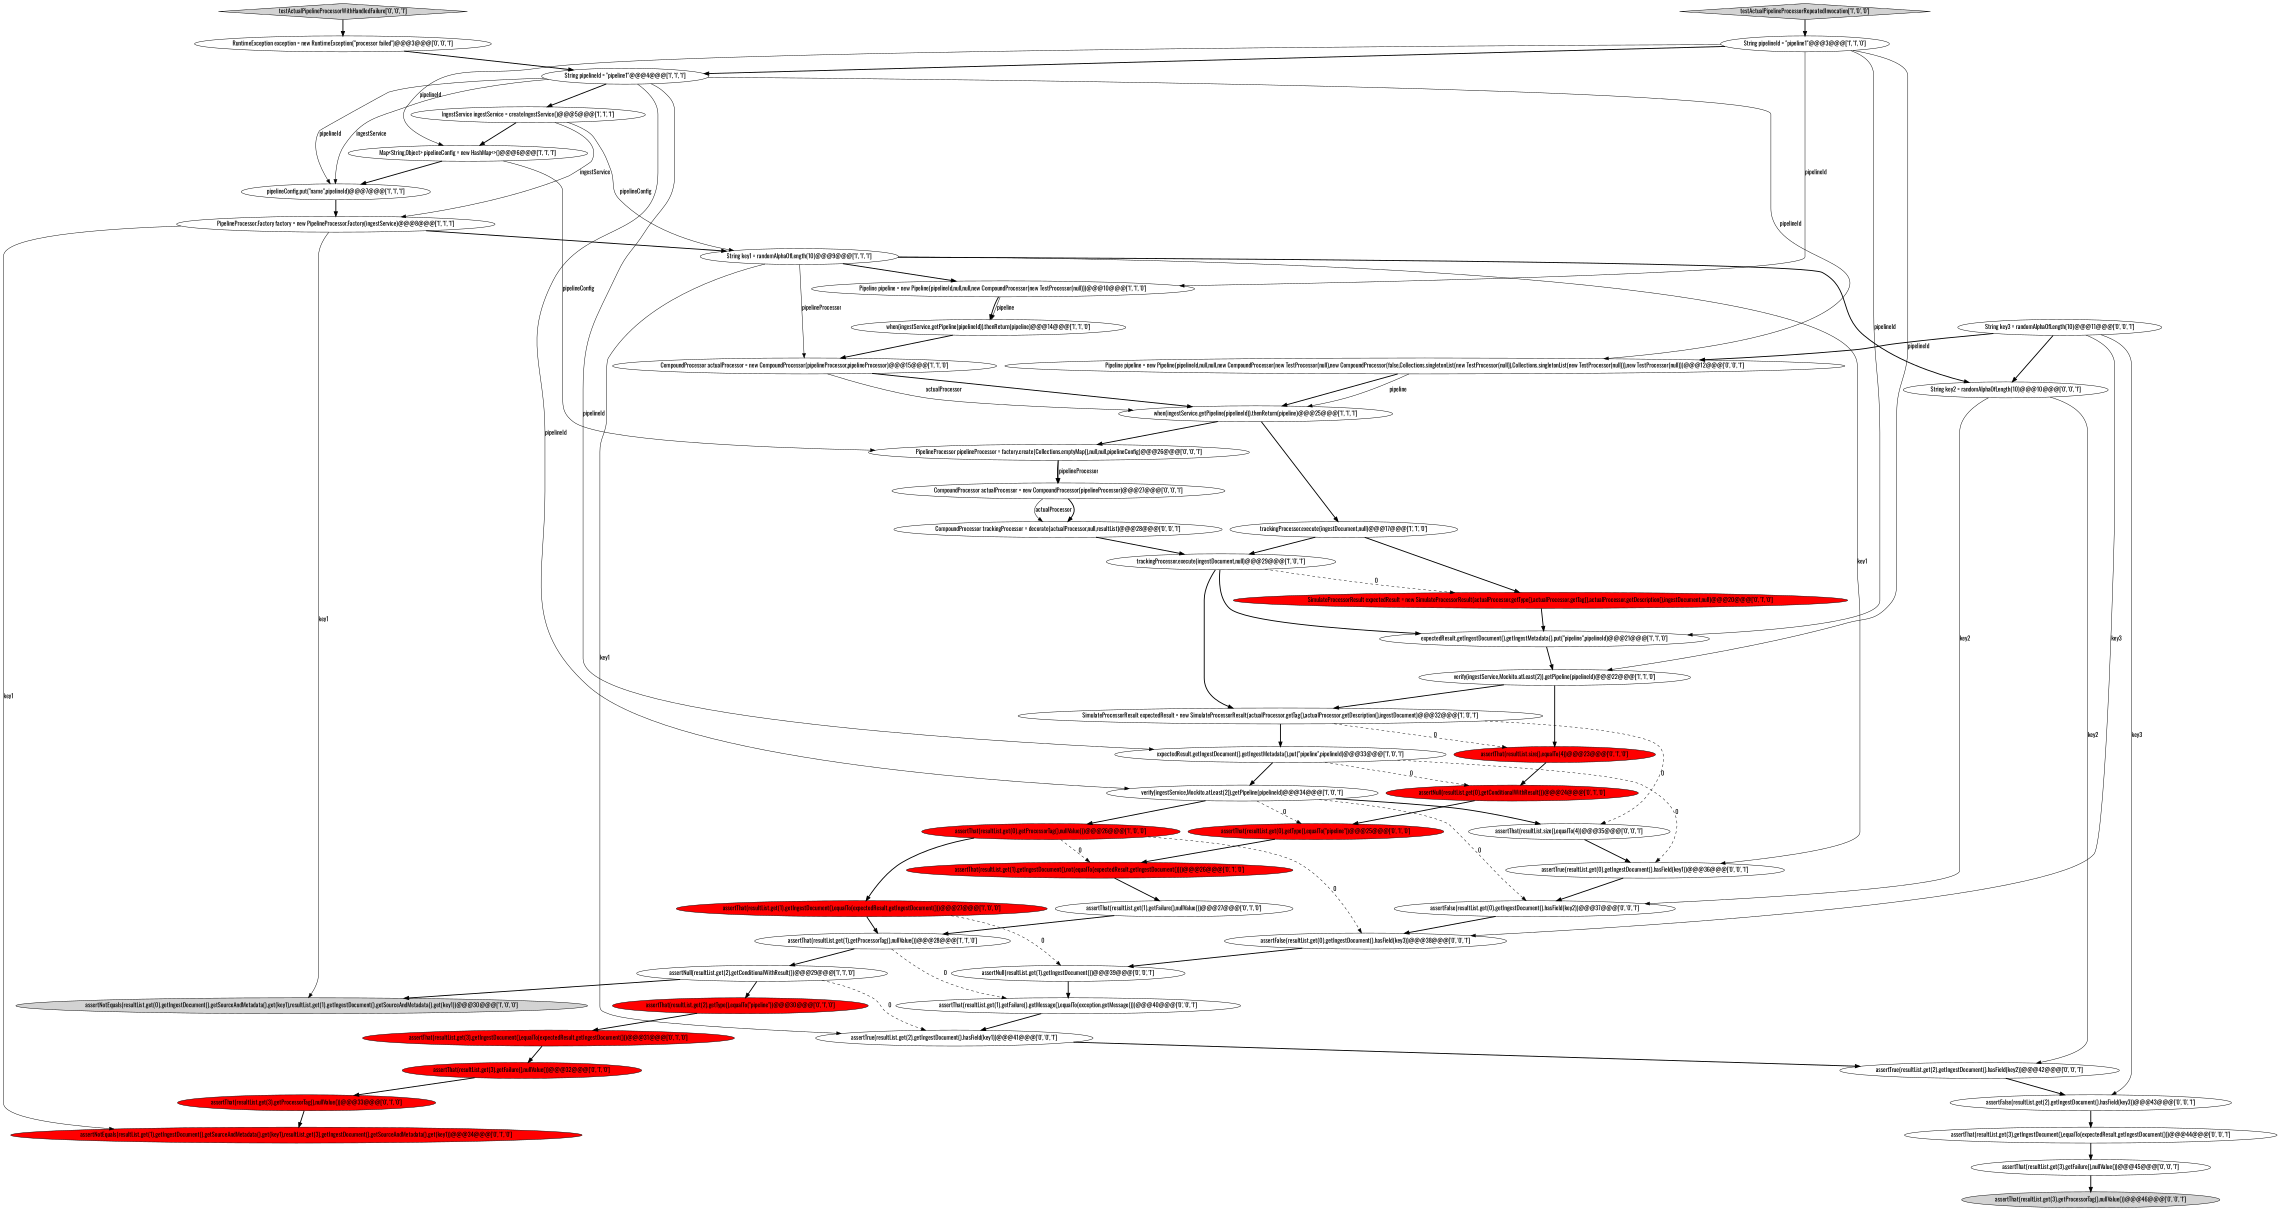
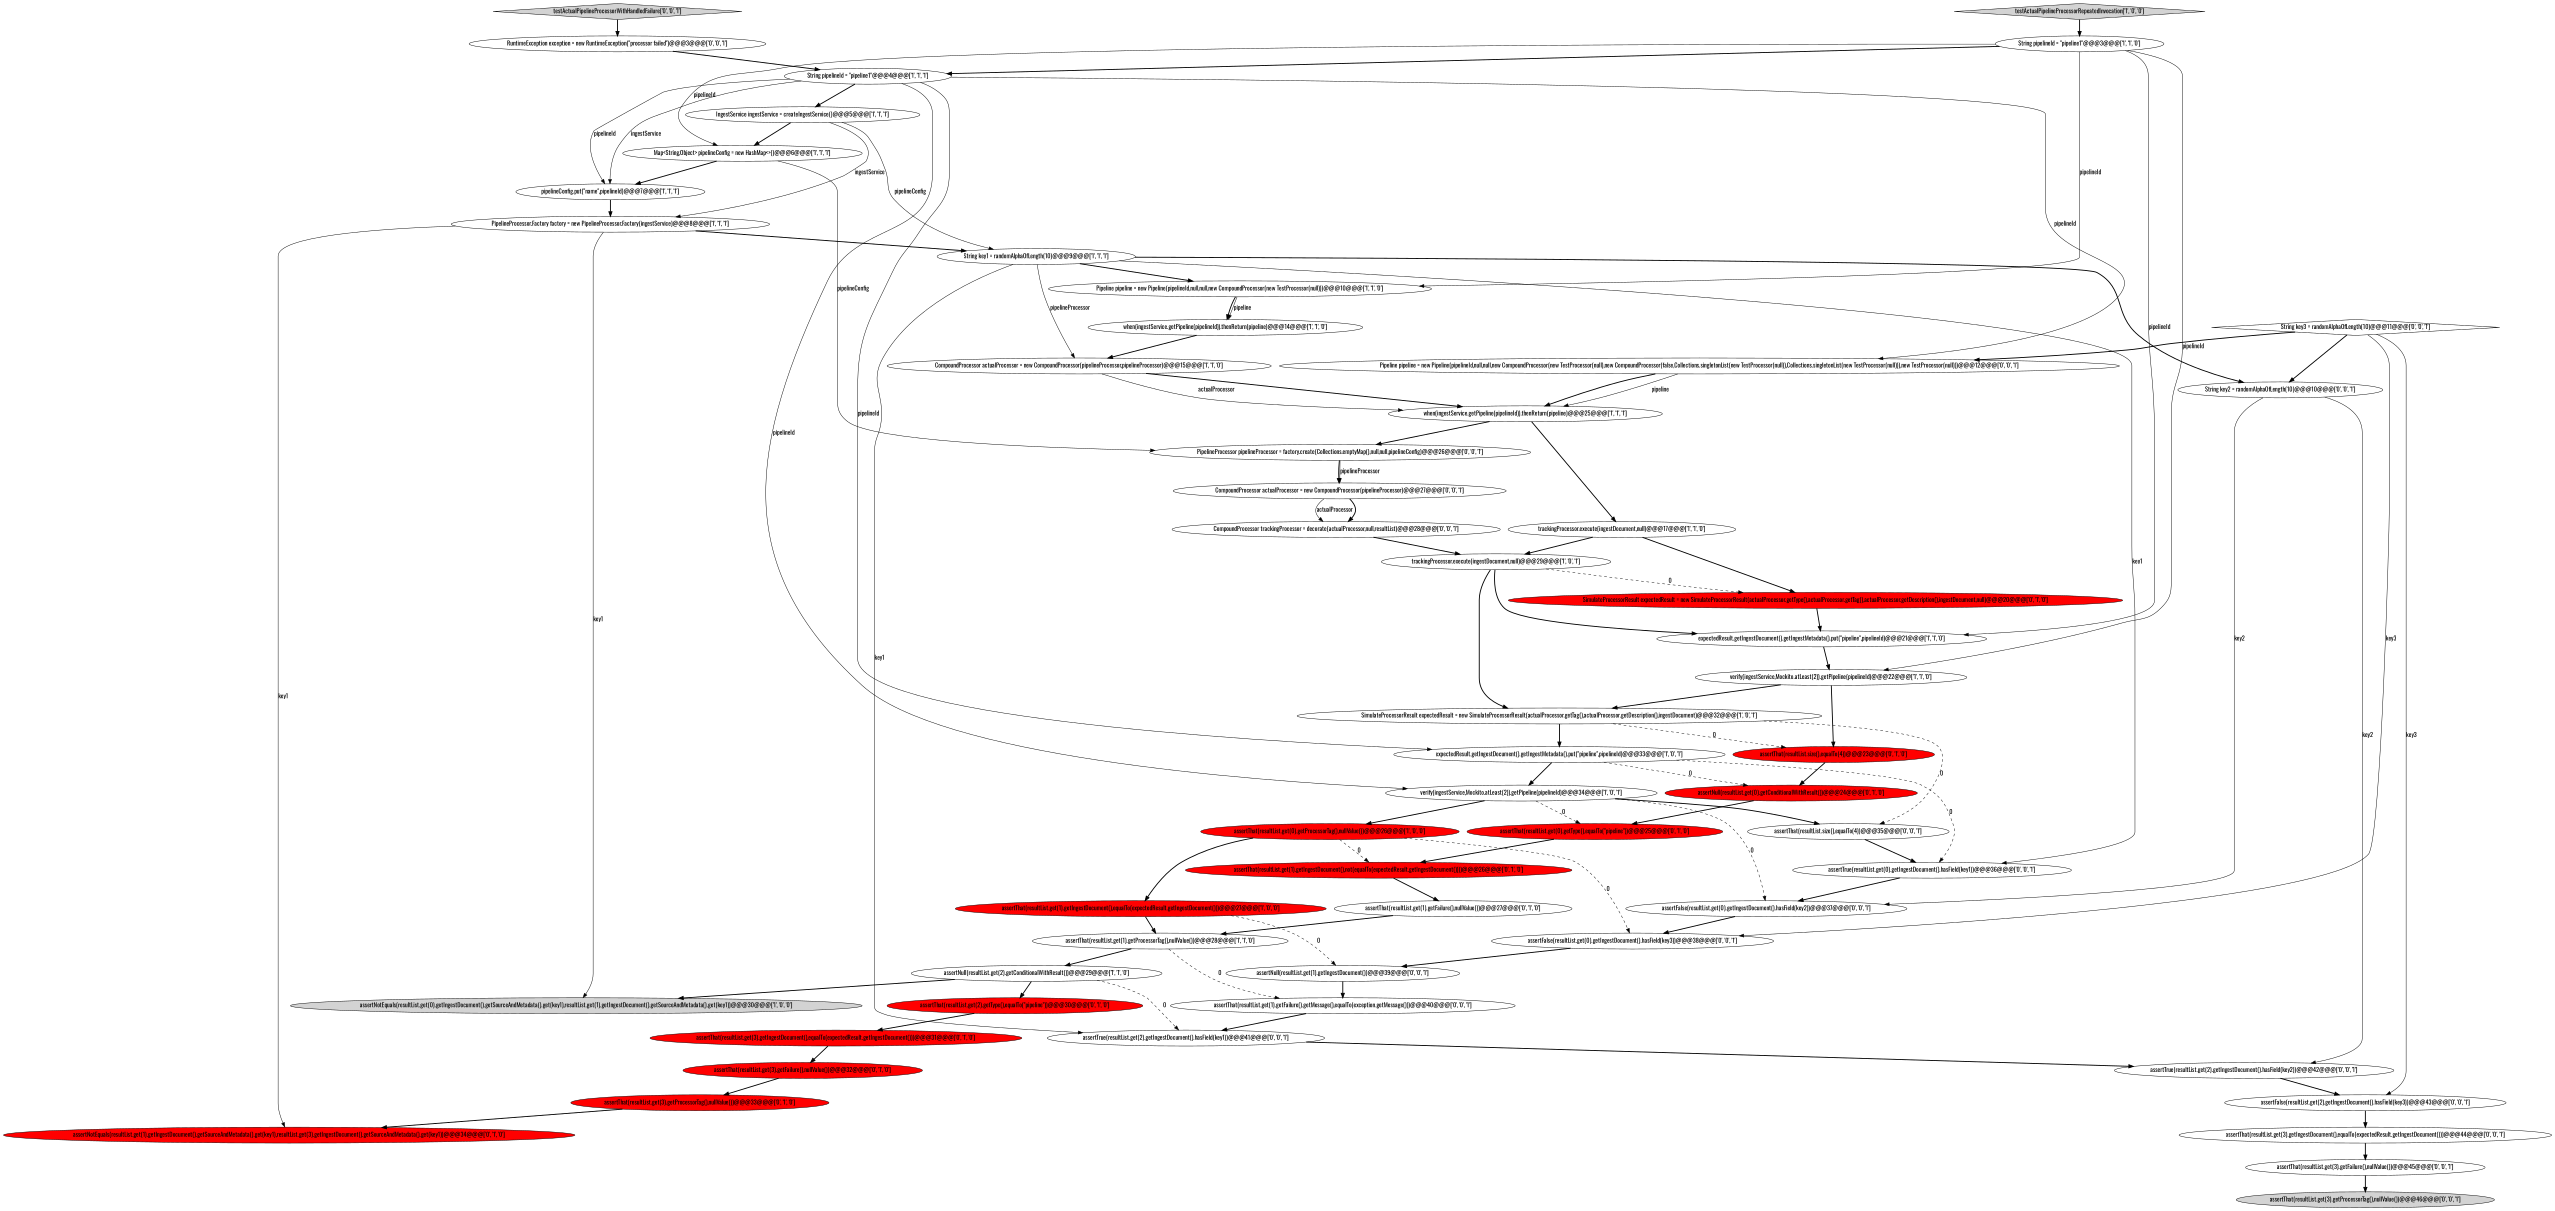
  digraph {
    fontname=Oswald
    node [fillcolor=white fontname=Oswald shape=ellipse style=filled]
    edge [fontname=Oswald style=bold]
    n1 [label="CompoundProcessor trackingProcessor = decorate(actualProcessor,null,resultList)@@@28@@@['0', '0', '1']"]
    n2 [label="trackingProcessor.execute(ingestDocument,null)@@@29@@@['1', '0', '1']"]
    n3 [fillcolor=red label="SimulateProcessorResult expectedResult = new SimulateProcessorResult(actualProcessor.getType(),actualProcessor.getTag(),actualProcessor.getDescription(),ingestDocument,null)@@@20@@@['0', '1', '0']"]
    n4 [label="SimulateProcessorResult expectedResult = new SimulateProcessorResult(actualProcessor.getTag(),actualProcessor.getDescription(),ingestDocument)@@@32@@@['1', '0', '1']"]
    n5 [label="expectedResult.getIngestDocument().getIngestMetadata().put(\"pipeline\",pipelineId)@@@21@@@['1', '1', '0']"]
    n6 [label="CompoundProcessor actualProcessor = new CompoundProcessor(pipelineProcessor)@@@27@@@['0', '0', '1']"]
    n7 [label="Pipeline pipeline = new Pipeline(pipelineId,null,null,new CompoundProcessor(new TestProcessor(null)))@@@10@@@['1', '1', '0']"]
    n8 [label="when(ingestService.getPipeline(pipelineId)).thenReturn(pipeline)@@@14@@@['1', '1', '0']"]
    n9 [label="CompoundProcessor actualProcessor = new CompoundProcessor(pipelineProcessor,pipelineProcessor)@@@15@@@['1', '1', '0']"]
    n10 [label="assertThat(resultList.size(),equalTo(4))@@@35@@@['0', '0', '1']"]
    n11 [label="assertTrue(resultList.get(0).getIngestDocument().hasField(key1))@@@36@@@['0', '0', '1']"]
    n12 [label="assertFalse(resultList.get(0).getIngestDocument().hasField(key2))@@@37@@@['0', '0', '1']"]
    n13 [fillcolor=lightgray label="testActualPipelineProcessorWithHandledFailure['0', '0', '1']" shape=diamond]
    n14 [label="RuntimeException exception = new RuntimeException(\"processor failed\")@@@3@@@['0', '0', '1']"]
    n15 [label="String pipelineId = \"pipeline1\"@@@4@@@['1', '1', '1']"]
    n16 [fillcolor=red label="assertThat(resultList.get(2).getType(),equalTo(\"pipeline\"))@@@30@@@['0', '1', '0']"]
    n17 [fillcolor=red label="assertThat(resultList.get(3).getIngestDocument(),equalTo(expectedResult.getIngestDocument()))@@@31@@@['0', '1', '0']"]
    n18 [fillcolor=red label="assertThat(resultList.get(3).getFailure(),nullValue())@@@32@@@['0', '1', '0']"]
    n19 [label="trackingProcessor.execute(ingestDocument,null)@@@17@@@['1', '1', '0']"]
    n20 [fillcolor=red label="assertThat(resultList.get(3).getProcessorTag(),nullValue())@@@33@@@['0', '1', '0']"]
    n21 [fillcolor=red label="assertNotEquals(resultList.get(1).getIngestDocument().getSourceAndMetadata().get(key1),resultList.get(3).getIngestDocument().getSourceAndMetadata().get(key1))@@@34@@@['0', '1', '0']"]
    n22 [label="assertTrue(resultList.get(2).getIngestDocument().hasField(key1))@@@41@@@['0', '0', '1']"]
    n23 [label="assertTrue(resultList.get(2).getIngestDocument().hasField(key2))@@@42@@@['0', '0', '1']"]
    n24 [label="assertFalse(resultList.get(2).getIngestDocument().hasField(key3))@@@43@@@['0', '0', '1']"]
    n25 [label="verify(ingestService,Mockito.atLeast(2)).getPipeline(pipelineId)@@@22@@@['1', '1', '0']"]
    n26 [fillcolor=red label="assertThat(resultList.size(),equalTo(4))@@@23@@@['0', '1', '0']"]
    n27 [label="expectedResult.getIngestDocument().getIngestMetadata().put(\"pipeline\",pipelineId)@@@33@@@['1', '0', '1']"]
    n28 [fillcolor=red label="assertNull(resultList.get(0).getConditionalWithResult())@@@24@@@['0', '1', '0']"]
    n29 [label="assertThat(resultList.get(1).getProcessorTag(),nullValue())@@@28@@@['1', '1', '0']"]
    n30 [label="assertNull(resultList.get(2).getConditionalWithResult())@@@29@@@['1', '1', '0']"]
    n31 [label="assertThat(resultList.get(1).getFailure().getMessage(),equalTo(exception.getMessage()))@@@40@@@['0', '0', '1']"]
    n32 [fillcolor=lightgray label="assertNotEquals(resultList.get(0).getIngestDocument().getSourceAndMetadata().get(key1),resultList.get(1).getIngestDocument().getSourceAndMetadata().get(key1))@@@30@@@['1', '0', '0']"]
    n33 [fillcolor=red label="assertThat(resultList.get(0).getType(),equalTo(\"pipeline\"))@@@25@@@['0', '1', '0']"]
    n34 [fillcolor=red label="assertThat(resultList.get(1).getIngestDocument(),not(equalTo(expectedResult.getIngestDocument())))@@@26@@@['0', '1', '0']"]
    n35 [label="String key1 = randomAlphaOfLength(10)@@@9@@@['1', '1', '1']"]
    n36 [label="String key2 = randomAlphaOfLength(10)@@@10@@@['0', '0', '1']"]
    n37 [label="when(ingestService.getPipeline(pipelineId)).thenReturn(pipeline)@@@25@@@['1', '1', '1']"]
    n38 [label="pipelineConfig.put(\"name\",pipelineId)@@@7@@@['1', '1', '1']"]
    n39 [label="PipelineProcessor.Factory factory = new PipelineProcessor.Factory(ingestService)@@@8@@@['1', '1', '1']"]
    n40 [label="assertThat(resultList.get(3).getFailure(),nullValue())@@@45@@@['0', '0', '1']"]
    n41 [fillcolor=lightgray label="assertThat(resultList.get(3).getProcessorTag(),nullValue())@@@46@@@['0', '0', '1']"]
    n42 [label="assertThat(resultList.get(1).getFailure(),nullValue())@@@27@@@['0', '1', '0']"]
    n43 [label="verify(ingestService,Mockito.atLeast(2)).getPipeline(pipelineId)@@@34@@@['1', '0', '1']"]
    n44 [label="Pipeline pipeline = new Pipeline(pipelineId,null,null,new CompoundProcessor(new TestProcessor(null),new CompoundProcessor(false,Collections.singletonList(new TestProcessor(null)),Collections.singletonList(new TestProcessor(null))),new TestProcessor(null)))@@@12@@@['0', '0', '1']"]
    n45 [label="IngestService ingestService = createIngestService()@@@5@@@['1', '1', '1']"]
    n46 [label="assertFalse(resultList.get(0).getIngestDocument().hasField(key3))@@@38@@@['0', '0', '1']"]
    n47 [label="assertNull(resultList.get(1).getIngestDocument())@@@39@@@['0', '0', '1']"]
    n48 [fillcolor=lightgray label="testActualPipelineProcessorRepeatedInvocation['1', '0', '0']" shape=diamond]
    n49 [label="String pipelineId = \"pipeline1\"@@@3@@@['1', '1', '0']"]
    n50 [label="Map<String,Object> pipelineConfig = new HashMap<>()@@@6@@@['1', '1', '1']"]
    n51 [fillcolor=red label="assertThat(resultList.get(0).getProcessorTag(),nullValue())@@@26@@@['1', '0', '0']"]
    n52 [label="PipelineProcessor pipelineProcessor = factory.create(Collections.emptyMap(),null,null,pipelineConfig)@@@26@@@['0', '0', '1']"]
    n53 [label="assertThat(resultList.get(3).getIngestDocument(),equalTo(expectedResult.getIngestDocument()))@@@44@@@['0', '0', '1']"]
    n54 [fillcolor=red label="assertThat(resultList.get(1).getIngestDocument(),equalTo(expectedResult.getIngestDocument()))@@@27@@@['1', '0', '0']"]
-   n55 [label="String key3 = randomAlphaOfLength(10)@@@11@@@['0', '0', '1']"]
+   n55 [label="String key3 = randomAlphaOfLength(10)@@@11@@@['0', '0', '1']" shape=diamond]
    n1 -> n2
    n2 -> n3 [label=0 style=dashed]
    n2 -> n4
    n2 -> n5
    n3 -> n5
    n4 -> n10 [label=0 style=dashed]
    n4 -> n26 [label=0 style=dashed]
    n4 -> n27
    n5 -> n25
    n6 -> n1
    n6 -> n1 [label=actualProcessor style=solid]
    n7 -> n8
    n7 -> n8 [label=pipeline style=solid]
    n8 -> n9
    n9 -> n37
    n9 -> n37 [label=actualProcessor style=solid]
    n10 -> n11
    n11 -> n12
    n12 -> n46
    n13 -> n14
    n14 -> n15
    n15 -> n27 [label=pipelineId style=solid]
    n15 -> n38 [label=pipelineId style=solid]
    n15 -> n38 [label=ingestService style=solid]
    n15 -> n43 [label=pipelineId style=solid]
    n15 -> n44 [label=pipelineId style=solid]
    n15 -> n45
    n16 -> n17
    n17 -> n18
    n18 -> n20
    n19 -> n2
    n19 -> n3
    n20 -> n21
    n22 -> n23
    n23 -> n24
    n24 -> n53
    n25 -> n4
    n25 -> n26
    n26 -> n28
    n27 -> n11 [label=0 style=dashed]
    n27 -> n28 [label=0 style=dashed]
    n27 -> n43
    n28 -> n33
    n29 -> n30
    n29 -> n31 [label=0 style=dashed]
    n30 -> n16
    n30 -> n22 [label=0 style=dashed]
    n30 -> n32
    n31 -> n22
    n33 -> n34
    n34 -> n42
    n35 -> n7
    n35 -> n9 [label=pipelineProcessor style=solid]
    n35 -> n11 [label=key1 style=solid]
    n35 -> n22 [label=key1 style=solid]
    n35 -> n36
    n36 -> n12 [label=key2 style=solid]
    n36 -> n23 [label=key2 style=solid]
    n37 -> n19
    n37 -> n52
    n38 -> n39
    n39 -> n21 [label=key1 style=solid]
    n39 -> n32 [label=key1 style=solid]
    n39 -> n35
    n40 -> n41
    n42 -> n29
    n43 -> n10
    n43 -> n12 [label=0 style=dashed]
    n43 -> n33 [label=0 style=dashed]
    n43 -> n51
    n44 -> n37
    n44 -> n37 [label=pipeline style=solid]
    n45 -> n35 [label=pipelineConfig style=solid]
    n45 -> n39 [label=ingestService style=solid]
    n45 -> n50
    n46 -> n47
    n47 -> n31
    n48 -> n49
    n49 -> n5 [label=pipelineId style=solid]
    n49 -> n7 [label=pipelineId style=solid]
    n49 -> n15
    n49 -> n25 [label=pipelineId style=solid]
    n49 -> n50 [label=pipelineId style=solid]
    n50 -> n38
    n50 -> n52 [label=pipelineConfig style=solid]
    n51 -> n34 [label=0 style=dashed]
    n51 -> n46 [label=0 style=dashed]
    n51 -> n54
    n52 -> n6 [label=pipelineProcessor style=solid]
    n52 -> n6
    n53 -> n40
    n54 -> n29
    n54 -> n47 [label=0 style=dashed]
    n55 -> n24 [label=key3 style=solid]
    n55 -> n36
    n55 -> n44
    n55 -> n46 [label=key3 style=solid]
  }
